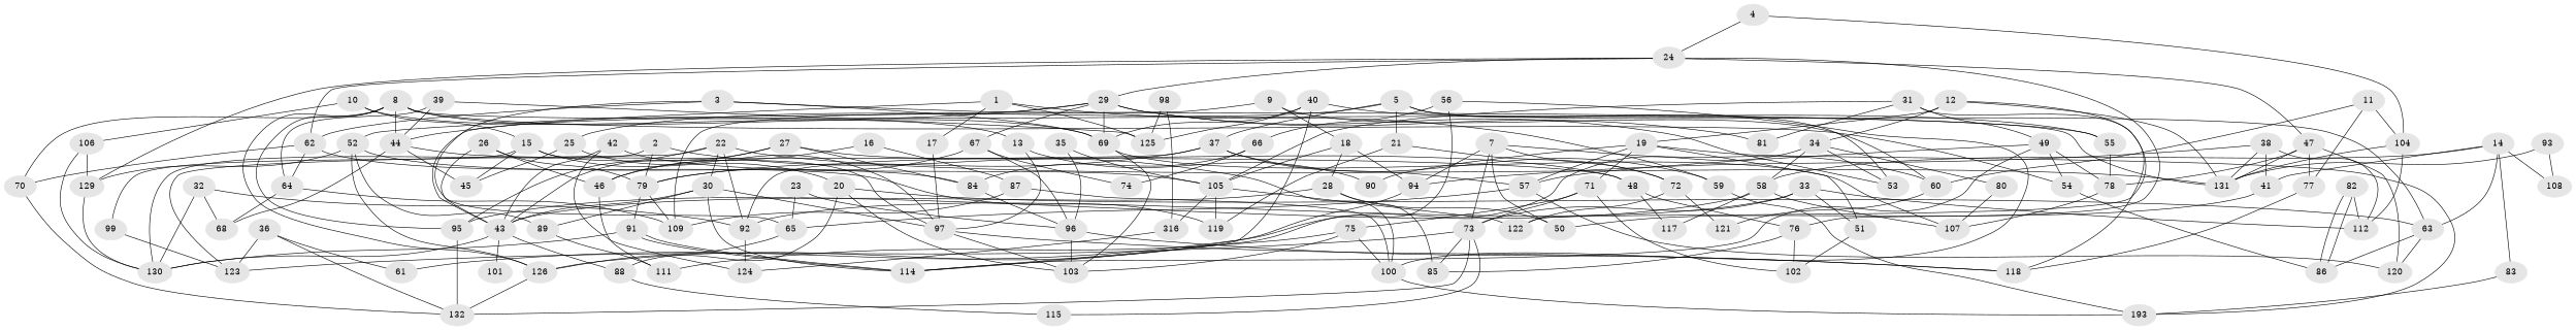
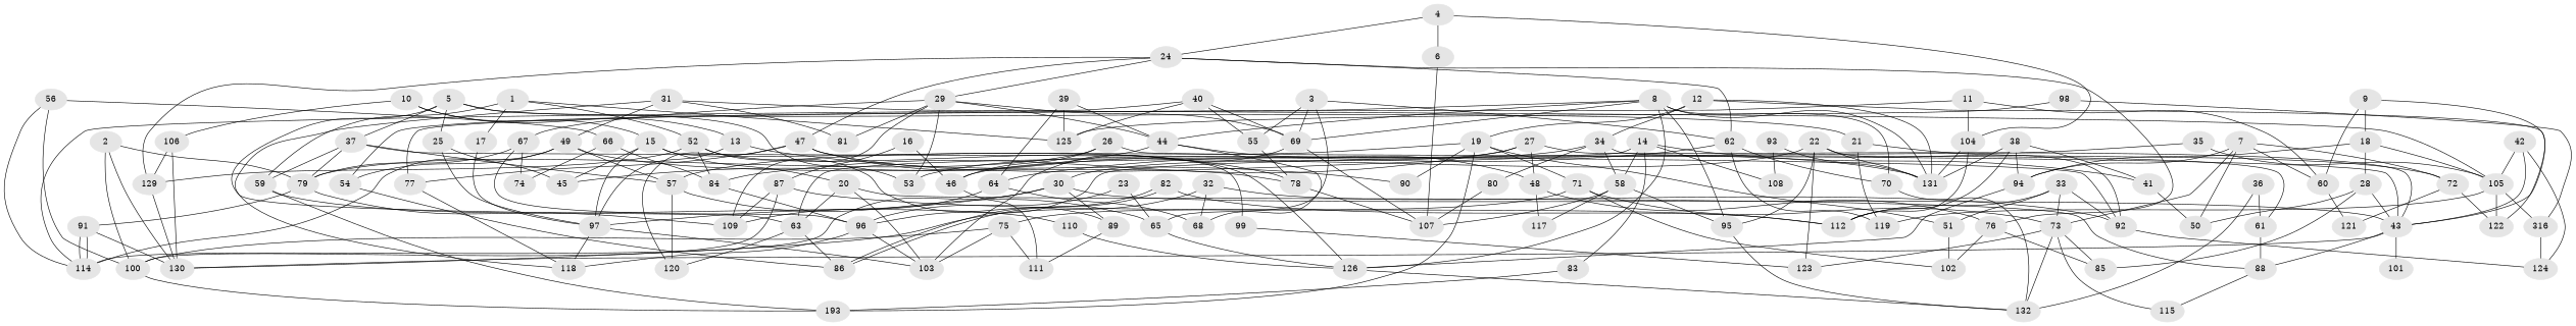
  graph {
    node [color=gray90 style=filled]
    1
    17
    52
    59
    125
    97
    126
    129
    84
    89
    n11 [label=193]
+   110
    2
    79
    100
    130
    109
    91
    3
    55
    62
    65
    69
    78
    70
    119
    64
    107
    103
    4
+   6
    24
    104
    29
    47
    76
    131
    112
    5
    21
    25
    37
    53
    63
    72
    45
    57
    92
    120
    86
    7
    50
    60
    73
    94
    121
    122
    123
    85
    132
    115
    8
    44
    54
    95
    48
    68
    9
    18
    43
    28
    105
    88
    101
    10
    13
    15
    106
    90
    20
    99
    11
    77
    118
    12
    19
    34
    51
    71
    58
    61
    80
    14
    41
    83
    108
    117
    16
    46
    87
    111
    27
    n103 [label=316]
    102
    75
    22
    30
    114
    124
    23
    96
    67
    81
    26
    74
    31
    49
    32
    33
    35
    36
    38
    39
    40
    42
    56
    66
    93
    82
    98
    1 -- 17
    1 -- 52
    1 -- 59
    1 -- 125
    17 -- 97
    52 -- 126
    52 -- 129
    52 -- 84
    52 -- 89
    59 -- n11
+   59 -- 110
    97 -- 103
    97 -- 118
    126 -- 132
    129 -- 130
    84 -- 96
    89 -- 111
+   110 -- 126
    2 -- 79
    2 -- 100
    2 -- 130
    79 -- 109
    79 -- 91
    100 -- n11
    91 -- 130
    91 -- 114
    91 -- 114
    3 -- 55
    3 -- 62
    3 -- 65
    3 -- 69
    55 -- 78
    62 -- 70
    62 -- 119
    62 -- 64
    65 -- 126
    69 -- 107
    69 -- 103
    78 -- 107
    70 -- 132
    64 -- 109
    64 -- 68
+   4 -- 6
    4 -- 24
    4 -- 104
+   6 -- 107
    24 -- 129
    24 -- 62
    24 -- 29
    24 -- 47
    24 -- 76
    104 -- 131
    104 -- 112
    29 -- 109
    29 -- 69
    29 -- 53
    29 -- 44
    29 -- 67
    29 -- 81
    47 -- 78
    47 -- 131
    47 -- 120
    47 -- 77
    76 -- 85
    76 -- 102
    5 -- 21
    5 -- 25
    5 -- 37
    5 -- 53
    5 -- 63
    21 -- 119
    21 -- 72
    25 -- 97
    25 -- 45
    37 -- 59
    37 -- 79
    37 -- 57
    37 -- 92
    63 -- 120
    63 -- 86
    72 -- 121
    72 -- 122
    57 -- 65
    57 -- 120
    92 -- 124
    7 -- 72
    7 -- 50
    7 -- 60
    7 -- 73
    7 -- 94
    60 -- 121
    73 -- 123
    73 -- 85
    73 -- 132
    73 -- 115
    94 -- 126
    8 -- 126
    8 -- 69
    8 -- 70
    8 -- 131
    8 -- 44
    8 -- 54
    8 -- 95
    44 -- 45
    44 -- 48
    44 -- 68
    54 -- 86
    95 -- 132
    48 -- 76
    48 -- 117
    9 -- 60
    9 -- 18
    9 -- 43
    18 -- 94
    18 -- 28
    18 -- 105
    43 -- 130
    43 -- 88
    43 -- 101
    28 -- 50
    28 -- 85
    28 -- 43
    105 -- 119
    105 -- 122
    105 -- n103
    88 -- 115
    10 -- 13
    10 -- 15
    10 -- 106
    13 -- 97
    13 -- 90
    15 -- 97
    15 -- 45
    15 -- 20
    15 -- 99
    106 -- 129
    106 -- 130
    20 -- 103
    20 -- 63
    20 -- 88
    99 -- 123
    11 -- 104
    11 -- 60
    11 -- 77
    77 -- 118
    12 -- 131
    12 -- 122
    12 -- 19
    12 -- 34
    19 -- n11
    19 -- 57
    19 -- 90
    19 -- 51
    19 -- 71
    34 -- 53
    34 -- 58
    34 -- 61
    34 -- 80
    51 -- 102
    71 -- 73
    71 -- 102
    71 -- 75
    58 -- 107
    58 -- 95
    58 -- 117
+   61 -- 88
    80 -- 107
    14 -- 63
    14 -- 58
    14 -- 41
    14 -- 83
    14 -- 108
    41 -- 50
    83 -- n11
    16 -- 46
    16 -- 87
    46 -- 111
    87 -- 100
    87 -- 109
+   87 -- 112
    27 -- 84
    27 -- 48
    27 -- 43
    27 -- 46
    n103 -- 124
    75 -- 100
    75 -- 103
    75 -- 111
    22 -- 131
    22 -- 92
    22 -- 123
    22 -- 95
    22 -- 30
    30 -- 97
    30 -- 89
    30 -- 43
    30 -- 114
    23 -- 65
    23 -- 96
    96 -- 103
    96 -- 118
    67 -- 79
    67 -- 96
    67 -- 74
    26 -- 79
    26 -- 43
    26 -- 46
    31 -- 105
    31 -- 118
    31 -- 81
    31 -- 49
    49 -- 78
    49 -- 57
    49 -- 54
    49 -- 114
    32 -- 130
    32 -- 92
    32 -- 68
    33 -- 112
    33 -- 92
    33 -- 73
    33 -- 51
    35 -- 105
    35 -- 96
-   36 -- 123
    36 -- 132
    36 -- 61
    38 -- 131
    38 -- 112
    38 -- 94
    38 -- 41
    39 -- 125
    39 -- 64
    39 -- 44
    40 -- 125
    40 -- 55
    40 -- 69
    40 -- 114
    42 -- 43
    42 -- 105
    42 -- 124
    56 -- 100
    56 -- 114
    56 -- 66
    66 -- 84
    66 -- 74
    93 -- 131
    93 -- 108
    82 -- 112
    82 -- 86
    82 -- 86
    98 -- 125
    98 -- n103
  }
